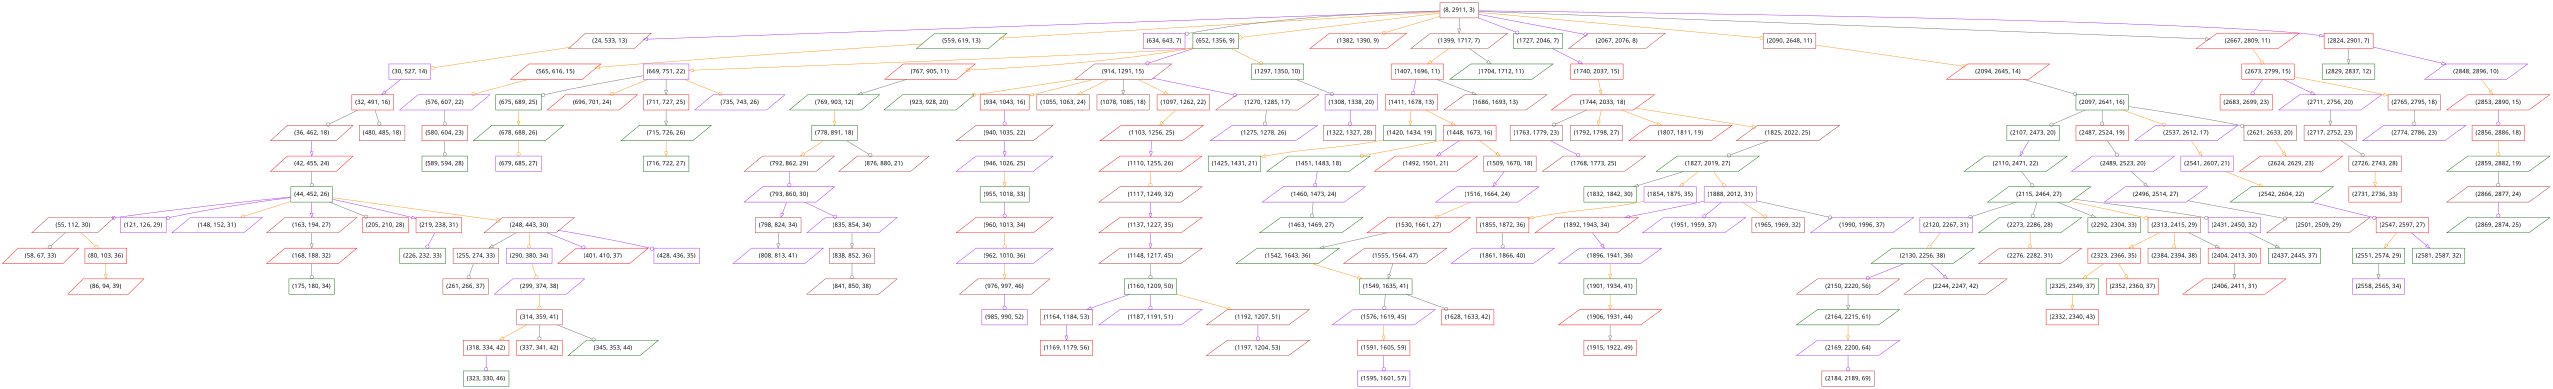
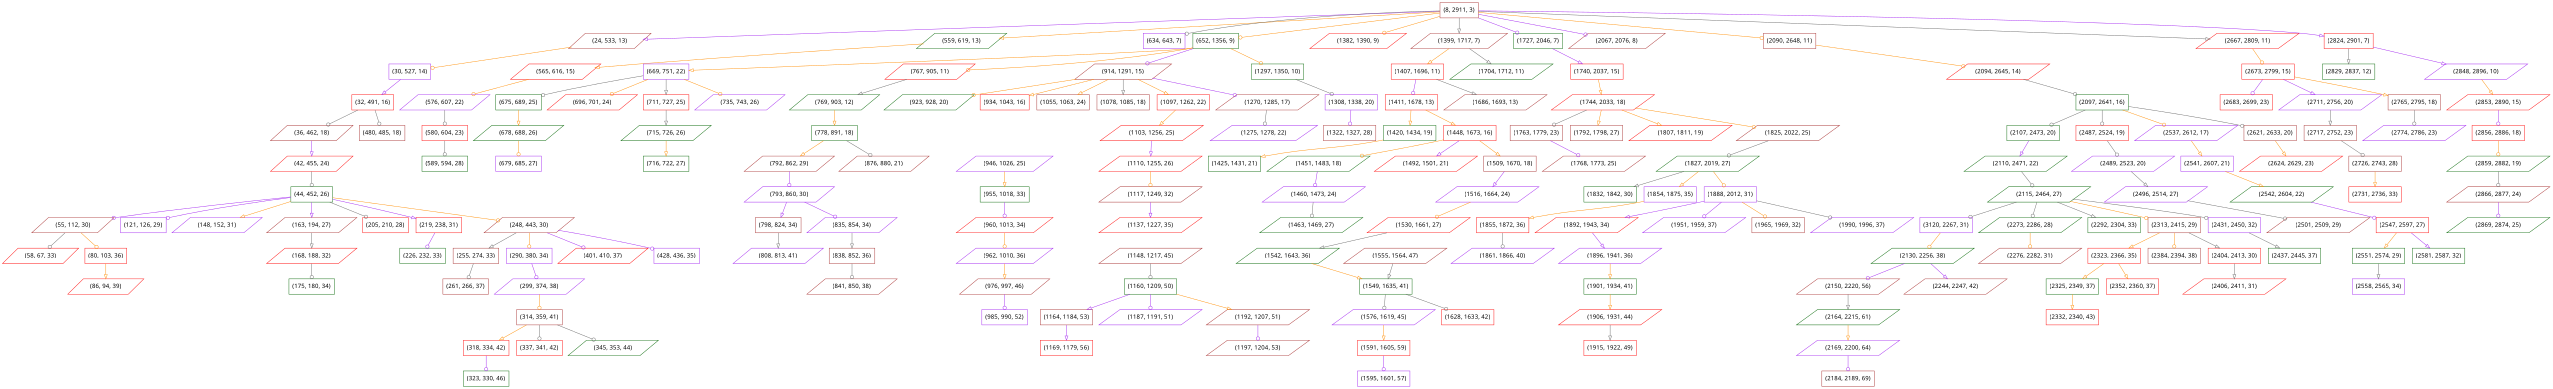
  digraph {
    fontname="Noto Sans"
    node [color=red fontname="Noto Sans" shape=box]
    edge [arrowhead=odot color=darkorange fontname="Noto Sans"]
    "(8, 2911, 3)" [color=brown]
    "(24, 533, 13)" [color=brown shape=parallelogram]
    "(559, 619, 13)" [color=darkgreen shape=parallelogram]
    "(634, 643, 7)" [color=purple]
    "(652, 1356, 9)" [color=darkgreen]
    "(1382, 1390, 9)" [shape=parallelogram]
    "(1399, 1717, 7)" [color=brown shape=parallelogram]
    "(1727, 2046, 7)" [color=darkgreen]
    "(2067, 2076, 8)" [color=brown shape=parallelogram]
    "(2090, 2648, 11)" [color=brown]
    "(2667, 2809, 11)" [shape=parallelogram]
    "(2824, 2901, 7)"
    "(30, 527, 14)" [color=purple]
    "(565, 616, 15)" [shape=parallelogram]
    "(669, 751, 22)" [color=purple]
    "(767, 905, 11)" [shape=parallelogram]
    "(914, 1291, 15)" [color=brown shape=parallelogram]
    "(1297, 1350, 10)" [color=darkgreen]
    "(1407, 1696, 11)"
    "(1704, 1712, 11)" [color=darkgreen shape=parallelogram]
    "(1740, 2037, 15)"
    "(2094, 2645, 14)" [shape=parallelogram]
    "(2673, 2799, 15)"
    "(2829, 2837, 12)" [color=darkgreen]
    "(2848, 2896, 10)" [color=purple shape=parallelogram]
    "(32, 491, 16)"
    "(36, 462, 18)" [color=brown shape=parallelogram]
    "(480, 485, 18)" [color=brown]
    "(42, 455, 24)" [shape=parallelogram]
    "(44, 452, 26)" [color=darkgreen]
    "(55, 112, 30)" [color=brown shape=parallelogram]
    "(121, 126, 29)" [color=purple]
    "(148, 152, 31)" [color=purple shape=parallelogram]
    "(163, 194, 27)" [color=brown shape=parallelogram]
    "(205, 210, 28)"
    "(219, 238, 31)"
    "(248, 443, 30)" [color=brown shape=parallelogram]
    "(58, 67, 33)" [shape=parallelogram]
    "(80, 103, 36)"
    "(168, 188, 32)" [shape=parallelogram]
    "(226, 232, 33)" [color=darkgreen]
    "(255, 274, 33)" [color=brown]
    "(290, 380, 34)" [color=purple]
    "(401, 410, 37)" [shape=parallelogram]
    "(428, 436, 35)" [color=purple]
    "(86, 94, 39)" [shape=parallelogram]
    "(175, 180, 34)" [color=darkgreen]
    "(261, 266, 37)" [color=brown]
    "(299, 374, 38)" [color=purple shape=parallelogram]
    "(314, 359, 41)" [color=brown]
    "(318, 334, 42)"
    "(337, 341, 42)"
    "(345, 353, 44)" [color=darkgreen shape=parallelogram]
    "(323, 330, 46)" [color=darkgreen]
    "(576, 607, 22)" [color=purple shape=parallelogram]
    "(580, 604, 23)"
    "(589, 594, 28)" [color=darkgreen]
    "(675, 689, 25)" [color=darkgreen]
    "(696, 701, 24)" [shape=parallelogram]
    "(711, 727, 25)"
    "(735, 743, 26)" [color=purple shape=parallelogram]
    "(769, 903, 12)" [color=darkgreen shape=parallelogram]
    "(923, 928, 20)" [color=darkgreen shape=parallelogram]
    "(934, 1043, 16)"
    "(1055, 1063, 24)" [color=brown]
    "(1078, 1085, 18)" [color=brown]
    "(1097, 1262, 22)"
    "(1270, 1285, 17)" [color=brown shape=parallelogram]
    "(1308, 1338, 20)" [color=purple]
    "(678, 688, 26)" [color=darkgreen shape=parallelogram]
    "(715, 726, 26)" [color=darkgreen shape=parallelogram]
    "(679, 685, 27)" [color=purple]
    "(716, 722, 27)" [color=darkgreen]
    "(778, 891, 18)" [color=darkgreen]
    "(792, 862, 29)" [color=brown shape=parallelogram]
    n76 [color=brown label="(876, 880, 21)" shape=parallelogram]
    "(793, 860, 30)" [color=purple shape=parallelogram]
    "(798, 824, 34)" [color=brown]
    "(835, 854, 34)" [color=purple shape=parallelogram]
    "(808, 813, 41)" [color=purple shape=parallelogram]
    "(838, 852, 36)" [color=brown]
    "(841, 850, 38)" [color=brown shape=parallelogram]
-   "(940, 1035, 22)" [color=brown shape=parallelogram]
    "(1103, 1256, 25)" [shape=parallelogram]
-   "(1275, 1278, 22)" [color=purple shape=parallelogram label="(1275, 1278, 26)"]
+   "(1275, 1278, 22)" [color=purple shape=parallelogram]
    "(946, 1026, 25)" [color=purple shape=parallelogram]
    "(955, 1018, 33)" [color=darkgreen]
    "(960, 1013, 34)" [shape=parallelogram]
    "(962, 1010, 36)" [color=purple shape=parallelogram]
    "(976, 997, 46)" [color=brown shape=parallelogram]
    "(985, 990, 52)" [color=purple]
    "(1110, 1255, 26)" [shape=parallelogram]
    "(1117, 1249, 32)" [color=brown shape=parallelogram]
    "(1137, 1227, 35)" [shape=parallelogram]
    "(1148, 1217, 45)" [color=brown shape=parallelogram]
    "(1160, 1209, 50)" [color=darkgreen]
    "(1164, 1184, 53)" [color=brown]
    "(1187, 1191, 51)" [color=purple shape=parallelogram]
    "(1192, 1207, 51)" [color=brown shape=parallelogram]
    "(1169, 1179, 56)"
    "(1197, 1204, 53)" [color=brown shape=parallelogram]
    "(1322, 1327, 28)" [color=brown]
    "(1411, 1678, 13)"
    "(1686, 1693, 13)" [color=brown shape=parallelogram]
    "(1420, 1434, 19)" [color=darkgreen]
    "(1448, 1673, 16)"
    "(1425, 1431, 21)" [color=darkgreen]
    "(1451, 1483, 18)" [color=darkgreen shape=parallelogram]
    "(1492, 1501, 21)" [shape=parallelogram]
    "(1509, 1670, 18)" [color=brown]
    "(1460, 1473, 24)" [color=purple shape=parallelogram]
    "(1516, 1664, 24)" [color=purple shape=parallelogram]
    "(1463, 1469, 27)" [color=darkgreen shape=parallelogram]
    "(1530, 1661, 27)" [shape=parallelogram]
    "(1542, 1643, 36)" [color=darkgreen shape=parallelogram]
    "(1549, 1635, 41)" [color=darkgreen]
    "(1576, 1619, 45)" [color=purple shape=parallelogram]
    "(1628, 1633, 42)"
    "(1555, 1564, 47)" [color=brown shape=parallelogram]
    n120 [label="(1591, 1605, 59)"]
    "(1595, 1601, 57)" [color=purple]
    "(1744, 2033, 18)" [shape=parallelogram]
    "(1763, 1779, 23)" [color=brown]
    "(1792, 1798, 27)" [color=brown]
    "(1807, 1811, 19)" [shape=parallelogram]
    "(1825, 2022, 25)" [color=brown shape=parallelogram]
    "(1768, 1773, 25)" [color=brown shape=parallelogram]
    "(1827, 2019, 27)" [color=darkgreen shape=parallelogram]
    "(1832, 1842, 30)" [color=darkgreen]
    "(1854, 1875, 35)" [color=purple]
    "(1888, 2012, 31)" [color=purple]
    "(1855, 1872, 36)"
    "(1892, 1943, 34)" [shape=parallelogram]
    "(1951, 1959, 37)" [color=purple shape=parallelogram]
    "(1965, 1969, 32)" [color=brown]
    "(1990, 1996, 37)" [color=purple shape=parallelogram]
    "(1861, 1866, 40)" [color=purple shape=parallelogram]
    "(1896, 1941, 36)" [color=purple shape=parallelogram]
    "(1901, 1934, 41)" [color=darkgreen]
    "(1906, 1931, 44)" [shape=parallelogram]
    "(1915, 1922, 49)"
    "(2097, 2641, 16)" [color=darkgreen]
    "(2107, 2473, 20)" [color=darkgreen]
    "(2487, 2524, 19)"
    "(2537, 2612, 17)" [color=purple shape=parallelogram]
    "(2621, 2633, 20)" [color=brown]
    "(2110, 2471, 22)" [color=darkgreen shape=parallelogram]
    "(2489, 2523, 20)" [color=purple shape=parallelogram]
    "(2541, 2607, 21)" [color=purple]
    "(2624, 2629, 23)" [shape=parallelogram]
    "(2115, 2464, 27)" [color=darkgreen shape=parallelogram]
-   "(2120, 2267, 31)" [color=purple]
+   "(2120, 2267, 31)" [color=purple label="(3120, 2267, 31)"]
    "(2273, 2286, 28)" [color=darkgreen shape=parallelogram]
    "(2292, 2304, 33)" [color=darkgreen]
    "(2313, 2415, 29)" [color=brown]
    "(2431, 2450, 32)" [color=purple]
    "(2130, 2256, 38)" [color=darkgreen shape=parallelogram]
    "(2276, 2282, 31)" [color=brown shape=parallelogram]
    "(2323, 2366, 35)"
    "(2384, 2394, 38)" [color=brown]
    "(2404, 2413, 30)"
    "(2437, 2445, 37)" [color=darkgreen]
    "(2150, 2220, 56)" [color=brown shape=parallelogram]
    "(2244, 2247, 42)" [color=brown shape=parallelogram]
    "(2164, 2215, 61)" [color=darkgreen shape=parallelogram]
    "(2169, 2200, 64)" [color=purple shape=parallelogram]
    "(2184, 2189, 69)" [color=brown]
    "(2325, 2349, 37)" [color=darkgreen]
    "(2352, 2360, 37)"
    "(2406, 2411, 31)" [shape=parallelogram]
    "(2332, 2340, 43)"
    "(2496, 2514, 27)" [color=purple shape=parallelogram]
    "(2501, 2509, 29)" [color=brown shape=parallelogram]
    "(2542, 2604, 22)" [color=darkgreen shape=parallelogram]
    "(2547, 2597, 27)"
    "(2551, 2574, 29)" [color=darkgreen]
    "(2581, 2587, 32)" [color=darkgreen]
    "(2558, 2565, 34)" [color=purple]
    "(2683, 2699, 23)"
    "(2711, 2756, 20)" [color=purple shape=parallelogram]
    "(2765, 2795, 18)" [color=brown]
    "(2717, 2752, 23)" [color=brown]
    "(2774, 2786, 23)" [color=purple shape=parallelogram]
    "(2726, 2743, 28)" [color=brown]
    "(2731, 2736, 33)"
    "(2853, 2890, 15)" [shape=parallelogram]
    "(2856, 2886, 18)"
    "(2859, 2882, 19)" [color=darkgreen shape=parallelogram]
    "(2866, 2877, 24)" [color=brown shape=parallelogram]
    "(2869, 2874, 25)" [color=darkgreen shape=parallelogram]
    "(8, 2911, 3)" -> "(24, 533, 13)" [arrowhead=onormal color=purple]
    "(8, 2911, 3)" -> "(559, 619, 13)" [arrowhead=onormal]
    "(8, 2911, 3)" -> "(634, 643, 7)" [color=gray40]
    "(8, 2911, 3)" -> "(652, 1356, 9)"
    "(8, 2911, 3)" -> "(1382, 1390, 9)"
    "(8, 2911, 3)" -> "(1399, 1717, 7)" [arrowhead=onormal color=gray40]
    "(8, 2911, 3)" -> "(1727, 2046, 7)" [color=purple]
    "(8, 2911, 3)" -> "(2067, 2076, 8)" [color=purple]
    "(8, 2911, 3)" -> "(2090, 2648, 11)"
    "(8, 2911, 3)" -> "(2667, 2809, 11)" [arrowhead=onormal color=gray40]
    "(8, 2911, 3)" -> "(2824, 2901, 7)" [arrowhead=onormal color=purple]
    "(24, 533, 13)" -> "(30, 527, 14)"
    "(559, 619, 13)" -> "(565, 616, 15)" [arrowhead=onormal]
    "(652, 1356, 9)" -> "(669, 751, 22)" [arrowhead=onormal]
    "(652, 1356, 9)" -> "(767, 905, 11)"
    "(652, 1356, 9)" -> "(914, 1291, 15)" [color=purple]
    "(652, 1356, 9)" -> "(1297, 1350, 10)"
    "(1399, 1717, 7)" -> "(1407, 1696, 11)" [arrowhead=onormal]
    "(1399, 1717, 7)" -> "(1704, 1712, 11)" [arrowhead=onormal color=gray40]
    "(1727, 2046, 7)" -> "(1740, 2037, 15)" [arrowhead=onormal color=purple]
    "(2090, 2648, 11)" -> "(2094, 2645, 14)"
    "(2667, 2809, 11)" -> "(2673, 2799, 15)"
    "(2824, 2901, 7)" -> "(2829, 2837, 12)" [arrowhead=onormal color=gray40]
    "(2824, 2901, 7)" -> "(2848, 2896, 10)" [arrowhead=onormal color=purple]
    "(30, 527, 14)" -> "(32, 491, 16)" [arrowhead=onormal color=purple]
    "(565, 616, 15)" -> "(576, 607, 22)"
    "(669, 751, 22)" -> "(675, 689, 25)" [color=gray40]
    "(669, 751, 22)" -> "(696, 701, 24)"
    "(669, 751, 22)" -> "(711, 727, 25)" [arrowhead=onormal color=gray40]
    "(669, 751, 22)" -> "(735, 743, 26)"
    "(767, 905, 11)" -> "(769, 903, 12)" [arrowhead=onormal color=gray40]
    "(914, 1291, 15)" -> "(923, 928, 20)"
    "(914, 1291, 15)" -> "(934, 1043, 16)" [arrowhead=onormal]
    "(914, 1291, 15)" -> "(1055, 1063, 24)" [arrowhead=onormal]
    "(914, 1291, 15)" -> "(1078, 1085, 18)" [arrowhead=onormal color=gray40]
    "(914, 1291, 15)" -> "(1097, 1262, 22)" [arrowhead=onormal]
    "(914, 1291, 15)" -> "(1270, 1285, 17)" [color=purple]
    "(1297, 1350, 10)" -> "(1308, 1338, 20)" [color=gray40]
    "(1407, 1696, 11)" -> "(1411, 1678, 13)" [color=purple]
    "(1407, 1696, 11)" -> "(1686, 1693, 13)" [arrowhead=onormal color=gray40]
    "(1740, 2037, 15)" -> "(1744, 2033, 18)" [arrowhead=onormal]
    "(2094, 2645, 14)" -> "(2097, 2641, 16)" [color=gray40]
    "(2673, 2799, 15)" -> "(2683, 2699, 23)" [color=purple]
    "(2673, 2799, 15)" -> "(2711, 2756, 20)" [arrowhead=onormal color=purple]
    "(2673, 2799, 15)" -> "(2765, 2795, 18)" [arrowhead=onormal]
    "(2848, 2896, 10)" -> "(2853, 2890, 15)" [arrowhead=onormal]
    "(32, 491, 16)" -> "(36, 462, 18)" [color=gray40]
    "(32, 491, 16)" -> "(480, 485, 18)" [color=gray40]
    "(36, 462, 18)" -> "(42, 455, 24)" [arrowhead=onormal color=purple]
    "(42, 455, 24)" -> "(44, 452, 26)" [color=gray40]
    "(44, 452, 26)" -> "(55, 112, 30)" [color=purple]
    "(44, 452, 26)" -> "(121, 126, 29)" [color=purple]
    "(44, 452, 26)" -> "(148, 152, 31)" [arrowhead=onormal]
    "(44, 452, 26)" -> "(163, 194, 27)" [arrowhead=onormal color=purple]
    "(44, 452, 26)" -> "(205, 210, 28)" [color=gray40]
    "(44, 452, 26)" -> "(219, 238, 31)" [arrowhead=onormal color=purple]
    "(44, 452, 26)" -> "(248, 443, 30)"
    "(55, 112, 30)" -> "(58, 67, 33)" [color=gray40]
    "(55, 112, 30)" -> "(80, 103, 36)"
    "(163, 194, 27)" -> "(168, 188, 32)" [arrowhead=onormal color=gray40]
    "(219, 238, 31)" -> "(226, 232, 33)" [color=purple]
    "(248, 443, 30)" -> "(255, 274, 33)" [arrowhead=onormal color=gray40]
    "(248, 443, 30)" -> "(290, 380, 34)"
    "(248, 443, 30)" -> "(401, 410, 37)" [color=purple]
    "(248, 443, 30)" -> "(428, 436, 35)" [color=purple]
    "(80, 103, 36)" -> "(86, 94, 39)" [arrowhead=onormal]
    "(168, 188, 32)" -> "(175, 180, 34)" [color=gray40]
    "(255, 274, 33)" -> "(261, 266, 37)" [color=gray40]
-   "(290, 380, 34)" -> "(299, 374, 38)"
+   "(290, 380, 34)" -> "(299, 374, 38)" [color=purple]
    "(299, 374, 38)" -> "(314, 359, 41)"
    "(314, 359, 41)" -> "(318, 334, 42)" [arrowhead=onormal]
    "(314, 359, 41)" -> "(337, 341, 42)" [color=gray40]
    "(314, 359, 41)" -> "(345, 353, 44)" [color=gray40]
    "(318, 334, 42)" -> "(323, 330, 46)" [color=purple]
    "(576, 607, 22)" -> "(580, 604, 23)" [color=gray40]
    "(580, 604, 23)" -> "(589, 594, 28)" [color=gray40]
    "(675, 689, 25)" -> "(678, 688, 26)" [arrowhead=onormal]
    "(711, 727, 25)" -> "(715, 726, 26)" [arrowhead=onormal color=gray40]
    "(769, 903, 12)" -> "(778, 891, 18)" [arrowhead=onormal]
-   "(934, 1043, 16)" -> "(940, 1035, 22)" [color=purple]
    "(1097, 1262, 22)" -> "(1103, 1256, 25)" [arrowhead=onormal]
    "(1270, 1285, 17)" -> "(1275, 1278, 22)" [color=gray40]
    "(1308, 1338, 20)" -> "(1322, 1327, 28)" [color=purple]
    "(678, 688, 26)" -> "(679, 685, 27)"
    "(715, 726, 26)" -> "(716, 722, 27)" [arrowhead=onormal]
    "(778, 891, 18)" -> "(792, 862, 29)" [arrowhead=onormal]
    "(778, 891, 18)" -> n76 [color=gray40]
    "(792, 862, 29)" -> "(793, 860, 30)" [color=purple]
    "(793, 860, 30)" -> "(798, 824, 34)" [arrowhead=onormal color=purple]
    "(793, 860, 30)" -> "(835, 854, 34)" [color=purple]
    "(798, 824, 34)" -> "(808, 813, 41)" [arrowhead=onormal color=gray40]
    "(835, 854, 34)" -> "(838, 852, 36)" [arrowhead=onormal color=gray40]
    "(838, 852, 36)" -> "(841, 850, 38)" [color=gray40]
-   "(940, 1035, 22)" -> "(946, 1026, 25)" [arrowhead=onormal color=purple]
    "(1103, 1256, 25)" -> "(1110, 1255, 26)" [arrowhead=onormal color=purple]
    "(946, 1026, 25)" -> "(955, 1018, 33)" [arrowhead=onormal]
    "(955, 1018, 33)" -> "(960, 1013, 34)" [color=purple]
    "(960, 1013, 34)" -> "(962, 1010, 36)"
    "(962, 1010, 36)" -> "(976, 997, 46)" [arrowhead=onormal]
    "(976, 997, 46)" -> "(985, 990, 52)" [color=purple]
    "(1110, 1255, 26)" -> "(1117, 1249, 32)"
    "(1117, 1249, 32)" -> "(1137, 1227, 35)" [arrowhead=onormal color=purple]
-   "(1137, 1227, 35)" -> "(1148, 1217, 45)" [arrowhead=onormal color=purple]
    "(1148, 1217, 45)" -> "(1160, 1209, 50)" [color=gray40]
    "(1160, 1209, 50)" -> "(1164, 1184, 53)" [arrowhead=onormal color=purple]
    "(1160, 1209, 50)" -> "(1187, 1191, 51)" [color=purple]
    "(1160, 1209, 50)" -> "(1192, 1207, 51)" [arrowhead=onormal]
    "(1164, 1184, 53)" -> "(1169, 1179, 56)" [arrowhead=onormal color=purple]
    "(1192, 1207, 51)" -> "(1197, 1204, 53)" [color=purple]
    "(1411, 1678, 13)" -> "(1420, 1434, 19)" [arrowhead=onormal]
    "(1411, 1678, 13)" -> "(1448, 1673, 16)" [arrowhead=onormal]
    "(1420, 1434, 19)" -> "(1425, 1431, 21)" [arrowhead=onormal]
    "(1448, 1673, 16)" -> "(1451, 1483, 18)"
    "(1448, 1673, 16)" -> "(1492, 1501, 21)" [arrowhead=onormal color=purple]
    "(1448, 1673, 16)" -> "(1509, 1670, 18)" [arrowhead=onormal]
    "(1451, 1483, 18)" -> "(1460, 1473, 24)" [color=purple]
    "(1509, 1670, 18)" -> "(1516, 1664, 24)" [arrowhead=onormal color=purple]
    "(1460, 1473, 24)" -> "(1463, 1469, 27)" [color=gray40]
    "(1516, 1664, 24)" -> "(1530, 1661, 27)"
    "(1530, 1661, 27)" -> "(1542, 1643, 36)" [arrowhead=onormal color=gray40]
    "(1542, 1643, 36)" -> "(1549, 1635, 41)" [arrowhead=onormal]
    "(1549, 1635, 41)" -> "(1576, 1619, 45)" [color=gray40]
    "(1549, 1635, 41)" -> "(1628, 1633, 42)" [color=gray40]
    "(1576, 1619, 45)" -> n120 [arrowhead=onormal]
    "(1555, 1564, 47)" -> "(1549, 1635, 41)" [arrowhead=onormal color=gray40]
    n120 -> "(1595, 1601, 57)" [color=purple]
    "(1744, 2033, 18)" -> "(1763, 1779, 23)" [color=gray40]
    "(1744, 2033, 18)" -> "(1792, 1798, 27)" [arrowhead=onormal]
    "(1744, 2033, 18)" -> "(1807, 1811, 19)" [arrowhead=onormal]
    "(1744, 2033, 18)" -> "(1825, 2022, 25)"
    "(1763, 1779, 23)" -> "(1768, 1773, 25)" [color=purple]
    "(1825, 2022, 25)" -> "(1827, 2019, 27)" [color=gray40]
    "(1827, 2019, 27)" -> "(1832, 1842, 30)" [arrowhead=onormal color=gray40]
    "(1827, 2019, 27)" -> "(1854, 1875, 35)" [arrowhead=onormal]
    "(1827, 2019, 27)" -> "(1888, 2012, 31)"
    "(1854, 1875, 35)" -> "(1855, 1872, 36)" [arrowhead=onormal]
    "(1888, 2012, 31)" -> "(1892, 1943, 34)" [arrowhead=onormal color=purple]
    "(1888, 2012, 31)" -> "(1951, 1959, 37)" [color=purple]
    "(1888, 2012, 31)" -> "(1965, 1969, 32)"
    "(1888, 2012, 31)" -> "(1990, 1996, 37)" [color=gray40]
    "(1855, 1872, 36)" -> "(1861, 1866, 40)" [color=gray40]
    "(1892, 1943, 34)" -> "(1896, 1941, 36)" [arrowhead=onormal color=purple]
    "(1896, 1941, 36)" -> "(1901, 1934, 41)" [arrowhead=onormal]
    "(1901, 1934, 41)" -> "(1906, 1931, 44)" [arrowhead=onormal]
    "(1906, 1931, 44)" -> "(1915, 1922, 49)" [arrowhead=onormal color=gray40]
    "(2097, 2641, 16)" -> "(2107, 2473, 20)" [color=gray40]
    "(2097, 2641, 16)" -> "(2487, 2524, 19)" [color=gray40]
    "(2097, 2641, 16)" -> "(2537, 2612, 17)"
    "(2097, 2641, 16)" -> "(2621, 2633, 20)" [color=gray40]
    "(2107, 2473, 20)" -> "(2110, 2471, 22)" [arrowhead=onormal color=purple]
    "(2487, 2524, 19)" -> "(2489, 2523, 20)" [color=gray40]
    "(2537, 2612, 17)" -> "(2541, 2607, 21)" [arrowhead=onormal]
    "(2621, 2633, 20)" -> "(2624, 2629, 23)" [arrowhead=onormal]
    "(2110, 2471, 22)" -> "(2115, 2464, 27)" [color=gray40]
    "(2489, 2523, 20)" -> "(2496, 2514, 27)" [arrowhead=onormal color=gray40]
    "(2541, 2607, 21)" -> "(2542, 2604, 22)" [arrowhead=onormal]
    "(2115, 2464, 27)" -> "(2120, 2267, 31)" [color=gray40]
    "(2115, 2464, 27)" -> "(2273, 2286, 28)" [color=gray40]
    "(2115, 2464, 27)" -> "(2292, 2304, 33)" [arrowhead=onormal color=gray40]
    "(2115, 2464, 27)" -> "(2313, 2415, 29)"
    "(2115, 2464, 27)" -> "(2431, 2450, 32)" [color=gray40]
    "(2120, 2267, 31)" -> "(2130, 2256, 38)"
    "(2273, 2286, 28)" -> "(2276, 2282, 31)"
    "(2313, 2415, 29)" -> "(2323, 2366, 35)" [arrowhead=onormal]
    "(2313, 2415, 29)" -> "(2384, 2394, 38)"
    "(2313, 2415, 29)" -> "(2404, 2413, 30)" [arrowhead=onormal color=gray40]
    "(2431, 2450, 32)" -> "(2437, 2445, 37)" [arrowhead=onormal color=gray40]
    "(2130, 2256, 38)" -> "(2150, 2220, 56)" [color=purple]
    "(2130, 2256, 38)" -> "(2244, 2247, 42)" [arrowhead=onormal color=purple]
    "(2323, 2366, 35)" -> "(2325, 2349, 37)" [arrowhead=onormal]
    "(2323, 2366, 35)" -> "(2352, 2360, 37)" [arrowhead=onormal]
    "(2404, 2413, 30)" -> "(2406, 2411, 31)" [arrowhead=onormal color=gray40]
    "(2150, 2220, 56)" -> "(2164, 2215, 61)" [arrowhead=onormal color=gray40]
    "(2164, 2215, 61)" -> "(2169, 2200, 64)" [arrowhead=onormal]
    "(2169, 2200, 64)" -> "(2184, 2189, 69)" [color=purple]
    "(2325, 2349, 37)" -> "(2332, 2340, 43)" [arrowhead=onormal]
    "(2496, 2514, 27)" -> "(2501, 2509, 29)" [color=gray40]
    "(2542, 2604, 22)" -> "(2547, 2597, 27)" [color=purple]
    "(2547, 2597, 27)" -> "(2551, 2574, 29)" [arrowhead=onormal]
    "(2547, 2597, 27)" -> "(2581, 2587, 32)" [arrowhead=onormal color=purple]
    "(2551, 2574, 29)" -> "(2558, 2565, 34)" [arrowhead=onormal color=gray40]
    "(2711, 2756, 20)" -> "(2717, 2752, 23)" [arrowhead=onormal color=gray40]
    "(2765, 2795, 18)" -> "(2774, 2786, 23)" [color=gray40]
    "(2717, 2752, 23)" -> "(2726, 2743, 28)" [color=gray40]
    "(2726, 2743, 28)" -> "(2731, 2736, 33)" [arrowhead=onormal]
    "(2853, 2890, 15)" -> "(2856, 2886, 18)" [color=purple]
    "(2856, 2886, 18)" -> "(2859, 2882, 19)"
    "(2859, 2882, 19)" -> "(2866, 2877, 24)" [color=gray40]
    "(2866, 2877, 24)" -> "(2869, 2874, 25)" [color=purple]
  }
